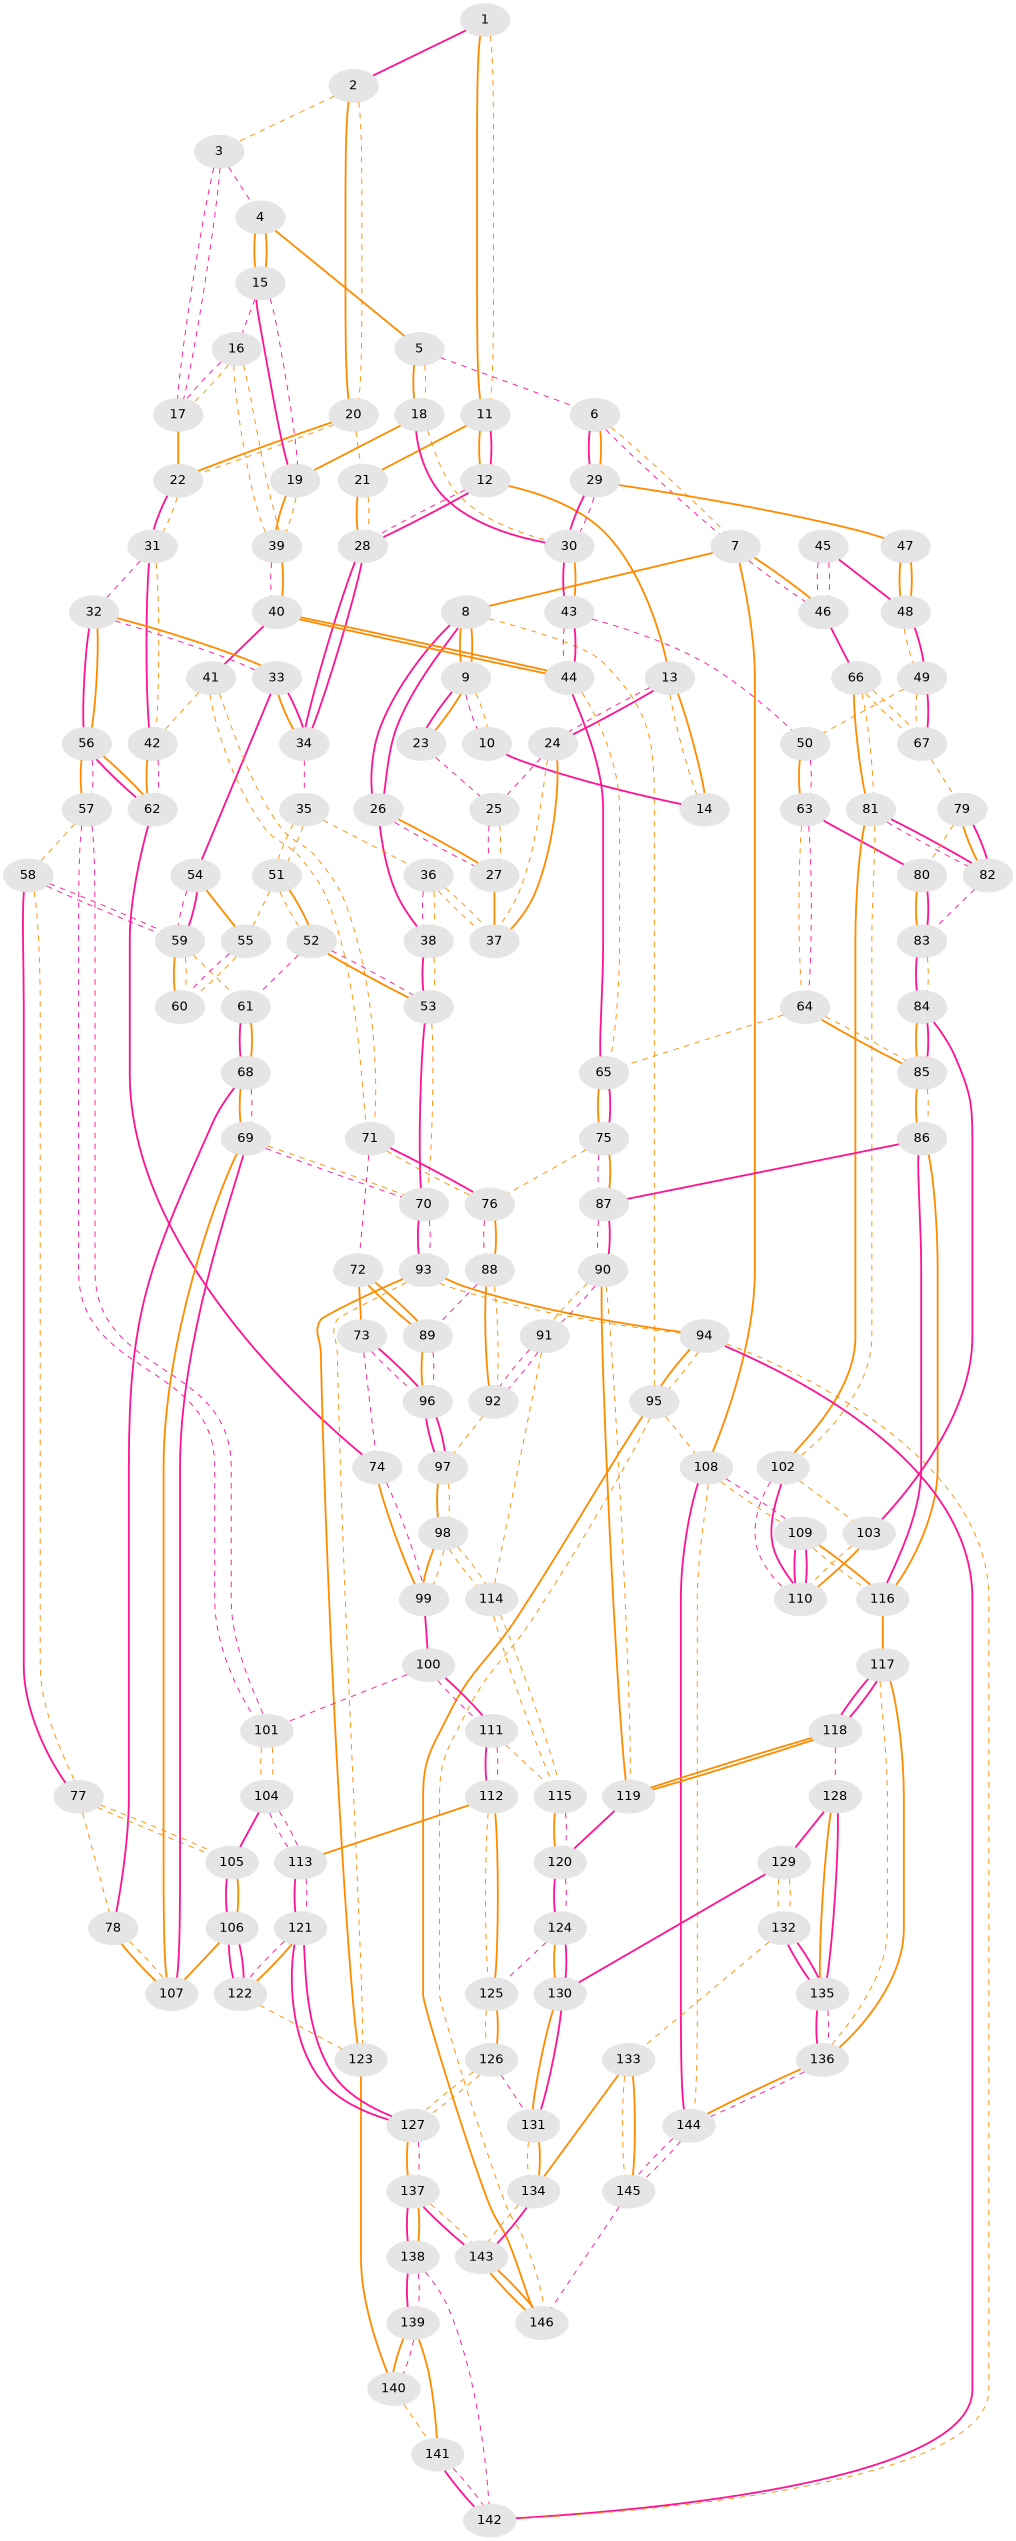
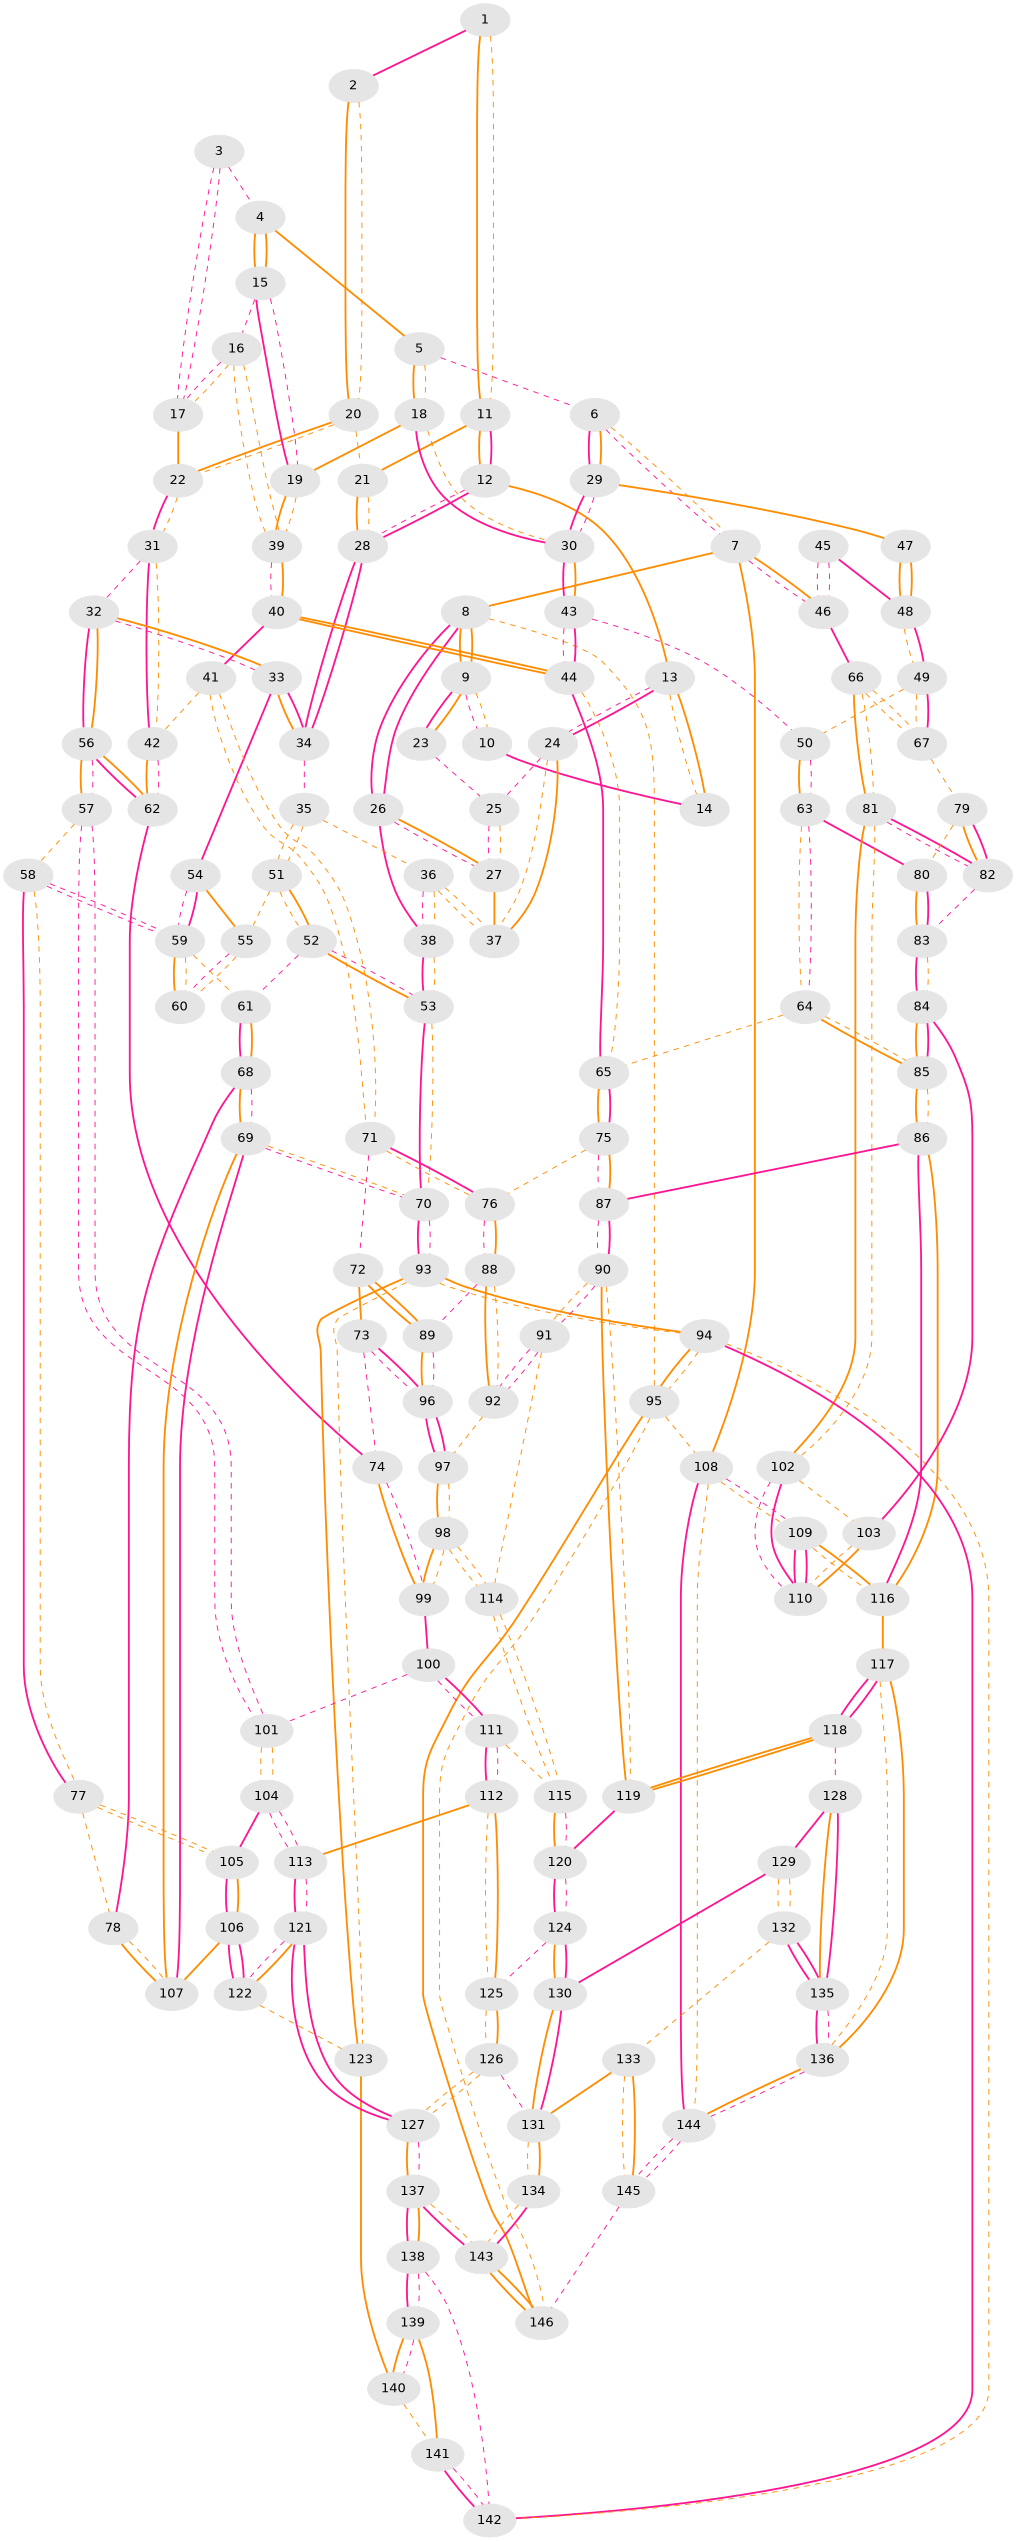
  graph {
    fontname="DejaVu Sans"
    node [color=gray90 fontname="DejaVu Sans" style=filled]
    edge [color=darkorange fontname="DejaVu Sans" style=bold]
    1
    2
    11
    3
    20
    12
    21
    4
    17
    22
    5
    15
    6
    18
    16
    19
    7
    29
    30
    8
    46
    108
    47
    9
    26
    95
    66
    109
    144
    10
    23
    27
    38
    146
    14
    25
    13
    28
    24
    34
    37
    39
    40
    31
    43
    32
    42
    53
    35
    48
    44
    50
    33
    56
    62
    54
    57
    55
    59
    36
    51
    52
    70
    41
    71
    65
    72
    76
    74
    63
    75
    45
    49
    67
    81
    79
    64
    80
    61
    60
    68
    93
    58
    101
    77
    104
    78
    105
    69
    99
    85
    83
    86
    87
    82
    102
    107
    94
    123
    73
    89
    88
    96
    97
    100
    90
    92
    106
    84
    103
    110
    116
    117
    91
    119
    114
    120
    115
    98
    142
    140
    111
    112
    113
    121
    122
    145
    125
    126
    127
    124
    118
    136
    128
    129
    135
    130
    137
    141
    131
    134
    143
    138
    132
    133
    139
    1 -- 2 [color=deeppink]
    1 -- 11
    1 -- 11 [style=dashed]
-   2 -- 3 [style=dashed]
    2 -- 20
    2 -- 20 [style=dashed]
    11 -- 12
    11 -- 12 [color=deeppink]
    11 -- 21
    3 -- 4 [color=deeppink style=dashed]
    3 -- 17 [color=deeppink style=dashed]
    3 -- 17 [color=deeppink style=dashed]
    20 -- 21 [style=dashed]
    20 -- 22
    20 -- 22 [style=dashed]
    12 -- 13
    12 -- 28 [color=deeppink style=dashed]
    12 -- 28 [color=deeppink]
    21 -- 28
    21 -- 28 [style=dashed]
    4 -- 5
    4 -- 15
    4 -- 15
    17 -- 22
    22 -- 31 [color=deeppink]
    22 -- 31 [style=dashed]
    5 -- 6 [color=deeppink style=dashed]
    5 -- 18
    5 -- 18 [style=dashed]
    15 -- 16 [color=deeppink style=dashed]
    15 -- 19 [color=deeppink]
    15 -- 19 [color=deeppink style=dashed]
    6 -- 7 [color=deeppink style=dashed]
    6 -- 7 [style=dashed]
    6 -- 29 [color=deeppink]
    6 -- 29
    18 -- 19
    18 -- 30 [color=deeppink]
    18 -- 30 [style=dashed]
    16 -- 17 [color=deeppink style=dashed]
    16 -- 17 [style=dashed]
    16 -- 39 [style=dashed]
    16 -- 39 [style=dashed]
    19 -- 39
    19 -- 39 [style=dashed]
    7 -- 8
    7 -- 46 [color=deeppink style=dashed]
    7 -- 46
    7 -- 108
    29 -- 30 [color=deeppink]
    29 -- 30 [color=deeppink style=dashed]
    29 -- 47
    30 -- 43 [color=deeppink]
    30 -- 43
    8 -- 9
    8 -- 9
    8 -- 26 [color=deeppink]
    8 -- 26 [color=deeppink]
    8 -- 95 [style=dashed]
    46 -- 66 [color=deeppink]
    108 -- 109 [style=dashed]
    108 -- 109 [color=deeppink style=dashed]
    108 -- 144 [color=deeppink]
    108 -- 144 [style=dashed]
    47 -- 48
    47 -- 48
    9 -- 10 [color=deeppink style=dashed]
    9 -- 10 [style=dashed]
    9 -- 23 [color=deeppink]
    9 -- 23
    26 -- 27 [color=deeppink style=dashed]
    26 -- 27
    26 -- 38 [color=deeppink]
    95 -- 108 [style=dashed]
    95 -- 146
    95 -- 146 [style=dashed]
    66 -- 67 [style=dashed]
    66 -- 67 [style=dashed]
    66 -- 81
    66 -- 81 [style=dashed]
    109 -- 110 [color=deeppink]
    109 -- 110 [color=deeppink]
    109 -- 116 [style=dashed]
    109 -- 116
    144 -- 145 [color=deeppink style=dashed]
    144 -- 145 [color=deeppink style=dashed]
    10 -- 14 [color=deeppink]
    23 -- 25 [color=deeppink style=dashed]
    27 -- 37
    38 -- 53 [color=deeppink]
    38 -- 53 [style=dashed]
    25 -- 27 [color=deeppink style=dashed]
    25 -- 27 [style=dashed]
    13 -- 14 [style=dashed]
    13 -- 14
    13 -- 24 [color=deeppink style=dashed]
    13 -- 24 [color=deeppink]
    28 -- 34 [color=deeppink]
    28 -- 34 [color=deeppink]
    24 -- 25 [color=deeppink style=dashed]
    24 -- 37 [style=dashed]
    24 -- 37
    34 -- 35 [color=deeppink style=dashed]
    39 -- 40 [color=deeppink style=dashed]
    39 -- 40
    40 -- 44
    40 -- 44
    40 -- 41 [color=deeppink]
    31 -- 32 [color=deeppink style=dashed]
    31 -- 42 [color=deeppink]
    31 -- 42 [style=dashed]
    43 -- 44 [color=deeppink style=dashed]
    43 -- 44 [color=deeppink]
    43 -- 50 [color=deeppink style=dashed]
    32 -- 33 [color=deeppink style=dashed]
    32 -- 33
    32 -- 56 [color=deeppink]
    32 -- 56
    42 -- 62
    42 -- 62 [color=deeppink style=dashed]
    53 -- 70 [color=deeppink]
    53 -- 70 [style=dashed]
    35 -- 36 [style=dashed]
    35 -- 51 [style=dashed]
    35 -- 51 [style=dashed]
    48 -- 49 [style=dashed]
    48 -- 49 [color=deeppink]
    44 -- 65 [color=deeppink]
    44 -- 65 [style=dashed]
    50 -- 63
    50 -- 63 [color=deeppink style=dashed]
    33 -- 34
    33 -- 34 [color=deeppink]
    33 -- 54 [color=deeppink]
    56 -- 62 [color=deeppink]
    56 -- 62
    56 -- 57
    56 -- 57 [color=deeppink style=dashed]
    62 -- 74 [color=deeppink]
    54 -- 55
    54 -- 59 [color=deeppink style=dashed]
    54 -- 59 [color=deeppink]
    57 -- 58 [style=dashed]
    57 -- 101 [color=deeppink style=dashed]
    57 -- 101 [color=deeppink style=dashed]
    55 -- 60 [color=deeppink style=dashed]
    55 -- 60 [style=dashed]
    59 -- 61 [style=dashed]
    59 -- 60
    59 -- 60 [style=dashed]
    36 -- 38 [color=deeppink style=dashed]
    36 -- 38 [style=dashed]
    36 -- 37 [style=dashed]
    36 -- 37 [style=dashed]
    51 -- 55 [style=dashed]
    51 -- 52 [style=dashed]
    51 -- 52
    52 -- 53
    52 -- 53 [color=deeppink style=dashed]
    52 -- 61 [color=deeppink style=dashed]
    70 -- 93 [color=deeppink]
    70 -- 93 [color=deeppink style=dashed]
    41 -- 42 [style=dashed]
    41 -- 71 [style=dashed]
    41 -- 71 [style=dashed]
    71 -- 72 [color=deeppink style=dashed]
    71 -- 76 [style=dashed]
    71 -- 76 [color=deeppink]
    65 -- 75
    65 -- 75 [color=deeppink]
    72 -- 73
    72 -- 89
    72 -- 89
    76 -- 88 [color=deeppink style=dashed]
    76 -- 88
    74 -- 99
    74 -- 99 [color=deeppink style=dashed]
    63 -- 64 [style=dashed]
    63 -- 64 [color=deeppink style=dashed]
    63 -- 80 [color=deeppink]
    75 -- 76 [style=dashed]
    75 -- 87 [color=deeppink style=dashed]
    75 -- 87
    45 -- 46 [color=deeppink style=dashed]
    45 -- 46 [color=deeppink style=dashed]
    45 -- 48 [color=deeppink]
    49 -- 50 [style=dashed]
    49 -- 67 [style=dashed]
    49 -- 67 [color=deeppink]
    67 -- 79 [style=dashed]
    81 -- 82 [color=deeppink style=dashed]
    81 -- 82 [color=deeppink]
    81 -- 102
    81 -- 102 [style=dashed]
    79 -- 80 [style=dashed]
    79 -- 82
    79 -- 82 [color=deeppink]
    64 -- 65 [style=dashed]
    64 -- 85
    64 -- 85 [style=dashed]
    80 -- 83
    80 -- 83 [color=deeppink]
    61 -- 68 [color=deeppink]
    61 -- 68
    68 -- 78 [color=deeppink]
    68 -- 69
    68 -- 69 [color=deeppink style=dashed]
    93 -- 94 [style=dashed]
    93 -- 94
    93 -- 123
    93 -- 123 [style=dashed]
    58 -- 59 [color=deeppink style=dashed]
    58 -- 59 [color=deeppink style=dashed]
    58 -- 77 [color=deeppink]
    58 -- 77 [style=dashed]
    101 -- 104 [style=dashed]
    101 -- 104 [style=dashed]
    77 -- 78 [style=dashed]
    77 -- 105 [style=dashed]
    77 -- 105 [style=dashed]
    104 -- 105 [color=deeppink]
    104 -- 113 [color=deeppink style=dashed]
    104 -- 113 [color=deeppink style=dashed]
    78 -- 107
    78 -- 107 [style=dashed]
    105 -- 106 [color=deeppink]
    105 -- 106
    69 -- 70 [color=deeppink style=dashed]
    69 -- 70 [style=dashed]
    69 -- 107
    69 -- 107 [color=deeppink]
    99 -- 100 [color=deeppink]
    85 -- 86
    85 -- 86 [style=dashed]
    83 -- 84 [color=deeppink]
    83 -- 84 [style=dashed]
    86 -- 87 [color=deeppink]
    86 -- 116 [color=deeppink]
    86 -- 116
    87 -- 90 [color=deeppink style=dashed]
    87 -- 90 [color=deeppink]
    82 -- 83 [color=deeppink style=dashed]
    102 -- 103 [style=dashed]
    102 -- 110 [color=deeppink style=dashed]
    102 -- 110 [color=deeppink]
    94 -- 95
    94 -- 95 [style=dashed]
    94 -- 142 [color=deeppink]
    94 -- 142 [style=dashed]
    123 -- 140
    73 -- 74 [color=deeppink style=dashed]
    73 -- 96 [color=deeppink style=dashed]
    73 -- 96 [color=deeppink]
    89 -- 96
    89 -- 96 [color=deeppink style=dashed]
    88 -- 89 [color=deeppink style=dashed]
    88 -- 92
    88 -- 92 [style=dashed]
    96 -- 97 [color=deeppink]
    96 -- 97 [color=deeppink]
    97 -- 98
    97 -- 98 [style=dashed]
    100 -- 101 [color=deeppink style=dashed]
    100 -- 111 [color=deeppink style=dashed]
    100 -- 111 [color=deeppink]
    90 -- 91 [style=dashed]
    90 -- 91 [color=deeppink style=dashed]
    90 -- 119
    90 -- 119 [style=dashed]
    92 -- 97 [style=dashed]
    106 -- 107
    106 -- 122 [color=deeppink]
    106 -- 122 [color=deeppink]
    84 -- 85
    84 -- 85 [color=deeppink]
    84 -- 103 [color=deeppink]
    103 -- 110 [style=dashed]
    103 -- 110
    116 -- 117
    117 -- 118 [color=deeppink]
    117 -- 118 [color=deeppink]
    117 -- 136 [style=dashed]
    117 -- 136
    91 -- 92 [color=deeppink style=dashed]
    91 -- 92 [color=deeppink style=dashed]
    91 -- 114 [style=dashed]
    119 -- 120 [color=deeppink]
    114 -- 115 [style=dashed]
    114 -- 115 [style=dashed]
    120 -- 124 [color=deeppink]
    120 -- 124 [color=deeppink style=dashed]
    115 -- 120
    115 -- 120 [color=deeppink style=dashed]
    98 -- 99
    98 -- 99 [style=dashed]
    98 -- 114 [style=dashed]
    98 -- 114 [style=dashed]
    140 -- 141 [style=dashed]
    111 -- 115 [style=dashed]
    111 -- 112 [color=deeppink]
    111 -- 112 [color=deeppink style=dashed]
    112 -- 113
    112 -- 125 [style=dashed]
    112 -- 125
    113 -- 121 [color=deeppink]
    113 -- 121 [color=deeppink style=dashed]
    121 -- 122 [color=deeppink style=dashed]
    121 -- 122
    121 -- 127 [color=deeppink]
    121 -- 127 [color=deeppink]
    122 -- 123 [style=dashed]
    145 -- 146 [color=deeppink style=dashed]
    125 -- 126 [style=dashed]
    125 -- 126
    126 -- 127 [style=dashed]
    126 -- 127 [style=dashed]
    126 -- 131 [color=deeppink style=dashed]
    127 -- 137
    127 -- 137 [color=deeppink style=dashed]
    124 -- 125 [color=deeppink style=dashed]
    124 -- 130
    124 -- 130 [color=deeppink]
    118 -- 119
    118 -- 119
    118 -- 128 [color=deeppink style=dashed]
    136 -- 144
    136 -- 144 [color=deeppink style=dashed]
    128 -- 129 [color=deeppink]
    128 -- 135
    128 -- 135 [color=deeppink]
    129 -- 130 [color=deeppink]
    129 -- 132 [style=dashed]
    129 -- 132 [style=dashed]
    135 -- 136 [color=deeppink]
    135 -- 136 [color=deeppink style=dashed]
    130 -- 131
    130 -- 131 [color=deeppink]
    137 -- 143 [color=deeppink]
    137 -- 143 [style=dashed]
    137 -- 138 [color=deeppink]
    137 -- 138
    141 -- 142 [color=deeppink]
    141 -- 142 [color=deeppink style=dashed]
    131 -- 134 [style=dashed]
    131 -- 134
    134 -- 143 [style=dashed]
    134 -- 143 [color=deeppink]
    143 -- 146
    143 -- 146
    138 -- 142 [color=deeppink style=dashed]
    138 -- 139 [color=deeppink]
    138 -- 139 [color=deeppink style=dashed]
    132 -- 135 [color=deeppink]
    132 -- 135 [color=deeppink]
    132 -- 133 [style=dashed]
    133 -- 145 [style=dashed]
    133 -- 145
-   133 -- 134
+   133 -- 131
    139 -- 140
    139 -- 140 [color=deeppink style=dashed]
    139 -- 141
  }
